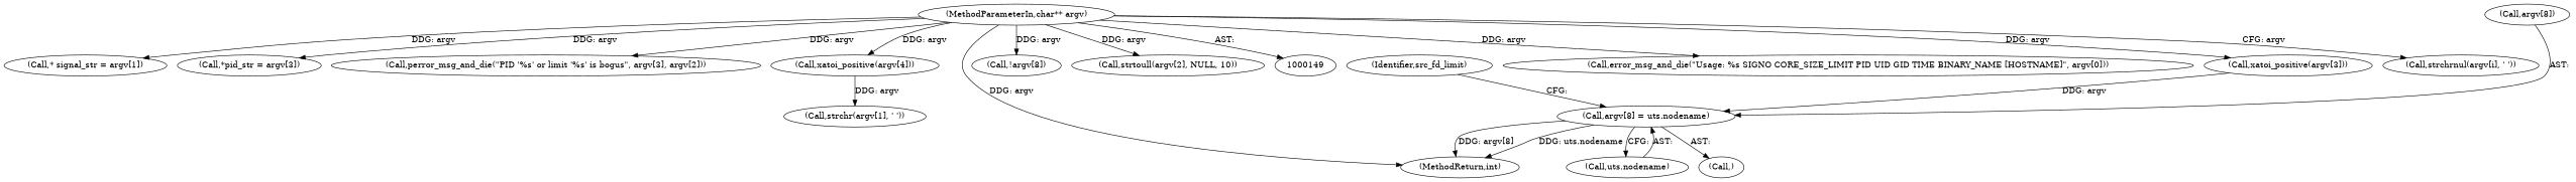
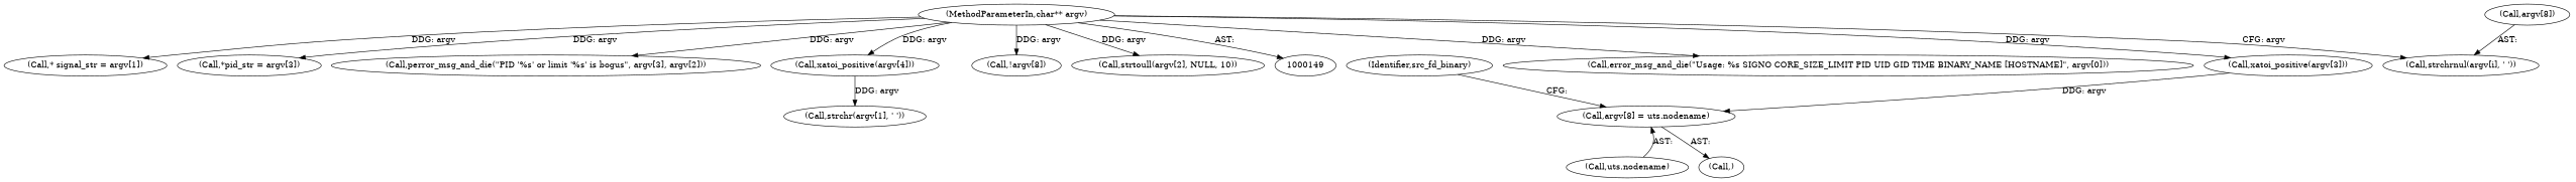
  digraph {
    n1 [label="(Call,argv[8] = uts.nodename)"]
    n2 [label="(Call,uts.nodename)"]
    n3 [label="(Call,)"]
-   n4 [label="(MethodReturn,int)"]
    n5 [label="(MethodParameterIn,char** argv)"]
    n6 [label="(Call,error_msg_and_die(\"Usage: %s SIGNO CORE_SIZE_LIMIT PID UID GID TIME BINARY_NAME [HOSTNAME]\", argv[0]))"]
    n7 [label="(Call,* signal_str = argv[1])"]
    n8 [label="(Call,*pid_str = argv[3])"]
    n9 [label="(Call,perror_msg_and_die(\"PID '%s' or limit '%s' is bogus\", argv[3], argv[2]))"]
    n10 [label="(Call,xatoi_positive(argv[4]))"]
    n11 [label="(Call,xatoi_positive(argv[3]))"]
    n12 [label="(Call,!argv[8])"]
    n13 [label="(Call,strtoull(argv[2], NULL, 10))"]
    n14 [label="(Call,strchrnul(argv[i], ' '))"]
    1000149
    n16 [label="(Call,strchr(argv[1], ' '))"]
    n17 [label="(Call,argv[8])"]
-   n18 [label="(Identifier,src_fd_limit)"]
-   n1 -> n2 [label="CFG: "]
+   n18 [label="(Identifier,src_fd_binary)"]
    n1 -> n3 [label="AST: "]
-   n1 -> n4 [label="DDG: uts.nodename"]
-   n1 -> n4 [label="DDG: argv[8]"]
    n2 -> n1 [label="AST: "]
-   n5 -> n4 [label="DDG: argv"]
    n5 -> n6 [label="DDG: argv"]
    n5 -> n7 [label="DDG: argv"]
    n5 -> n8 [label="DDG: argv"]
    n5 -> n9 [label="DDG: argv"]
    n5 -> n10 [label="DDG: argv"]
    n5 -> n11 [label="DDG: argv"]
    n5 -> n12 [label="DDG: argv"]
    n5 -> n13 [label="DDG: argv"]
    n5 -> n14 [label="CFG: argv"]
    n5 -> 1000149 [label="AST: "]
    n10 -> n16 [label="DDG: argv"]
    n11 -> n1 [label="DDG: argv"]
-   n17 -> n1 [label="AST: "]
+   n17 -> n14 [label="AST: "]
    n18 -> n1 [label="CFG: "]
  }
